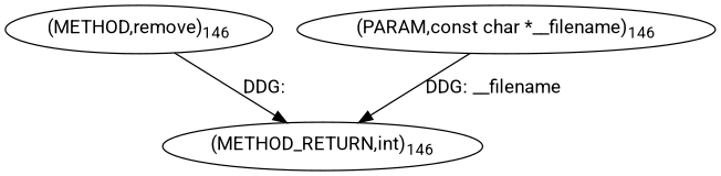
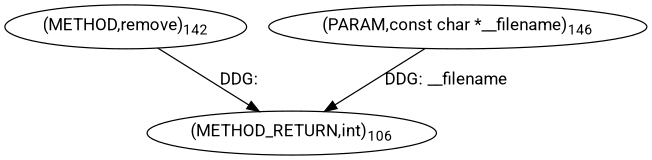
  digraph {
    fontname=Roboto
    node [fontname=Roboto]
    edge [fontname=Roboto]
-   n1 [label=<(METHOD,remove)<SUB>146</SUB>>]
-   n2 [label=<(METHOD_RETURN,int)<SUB>146</SUB>>]
+   n1 [label=<(METHOD,remove)<SUB>142</SUB>>]
+   n2 [label=<(METHOD_RETURN,int)<SUB>106</SUB>>]
    n3 [label=<(PARAM,const char *__filename)<SUB>146</SUB>>]
    n1 -> n2 [label="DDG: "]
    n3 -> n2 [label="DDG: __filename"]
  }
